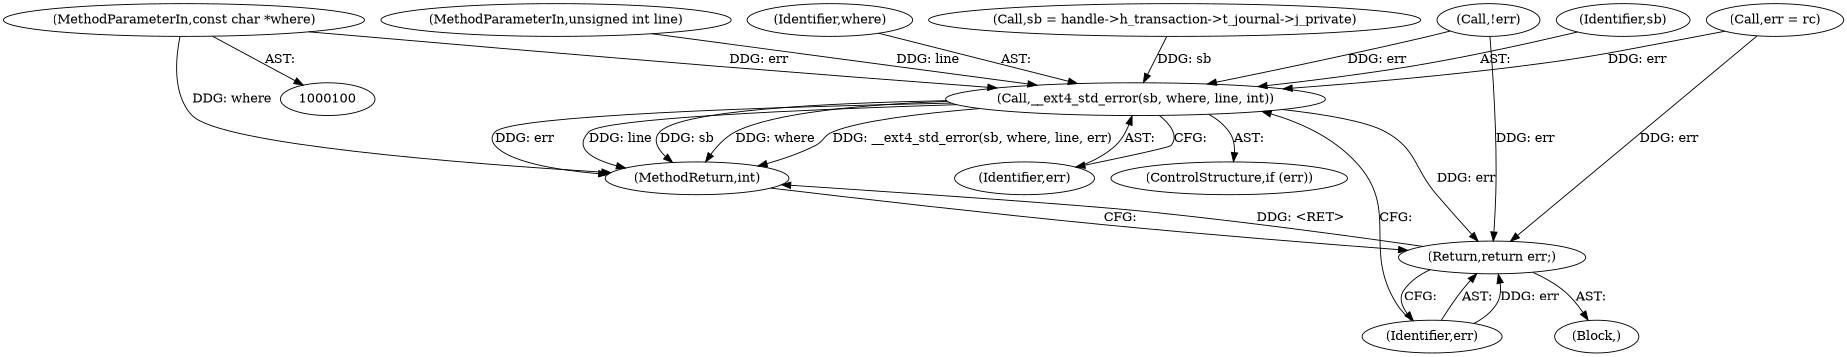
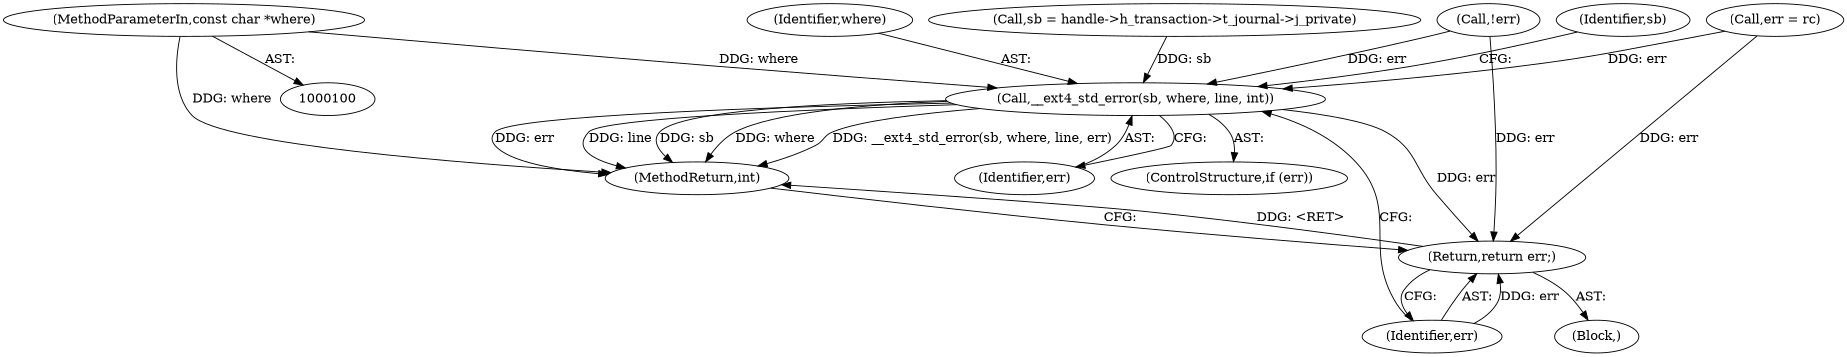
  digraph {
    n1 [label="(MethodParameterIn,const char *where)"]
    n2 [label="(Call,__ext4_std_error(sb, where, line, int))"]
    n3 [label="(MethodReturn,int)"]
    1000100
    n5 [label="(Return,return err;)"]
    n6 [label="(Identifier,err)"]
    n7 [label="(ControlStructure,if (err))"]
    n8 [label="(Block,)"]
    n9 [label="(Identifier,err)"]
    n10 [label="(Call,err = rc)"]
    n11 [label="(Identifier,sb)"]
-   n12 [label="(MethodParameterIn,unsigned int line)"]
    n13 [label="(Call,!err)"]
    n14 [label="(Identifier,where)"]
    n15 [label="(Call,sb = handle->h_transaction->t_journal->j_private)"]
-   n1 -> n2 [label="DDG: err"]
+   n1 -> n2 [label="DDG: where"]
    n1 -> n3 [label="DDG: where"]
    n1 -> 1000100 [label="AST: "]
    n2 -> n3 [label="DDG: sb"]
    n2 -> n3 [label="DDG: where"]
    n2 -> n3 [label="DDG: __ext4_std_error(sb, where, line, err)"]
    n2 -> n3 [label="DDG: err"]
    n2 -> n3 [label="DDG: line"]
    n2 -> n5 [label="DDG: err"]
    n2 -> n6 [label="CFG: "]
    n2 -> n7 [label="AST: "]
    n3 -> n5 [label="CFG: "]
    n5 -> n3 [label="DDG: <RET>"]
    n5 -> n8 [label="AST: "]
    n5 -> n9 [label="CFG: "]
    n6 -> n2 [label="AST: "]
    n9 -> n2 [label="CFG: "]
    n9 -> n5 [label="AST: "]
    n9 -> n5 [label="DDG: err"]
    n10 -> n2 [label="DDG: err"]
    n10 -> n5 [label="DDG: err"]
-   n11 -> n2 [label="AST: "]
-   n12 -> n2 [label="DDG: line"]
+   n11 -> n2 [label="CFG: "]
    n13 -> n2 [label="DDG: err"]
    n13 -> n5 [label="DDG: err"]
    n14 -> n2 [label="AST: "]
    n15 -> n2 [label="DDG: sb"]
  }
